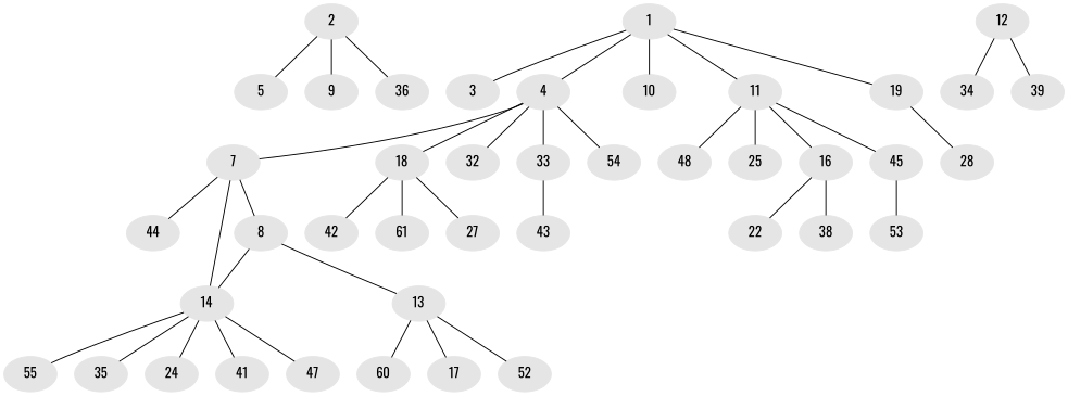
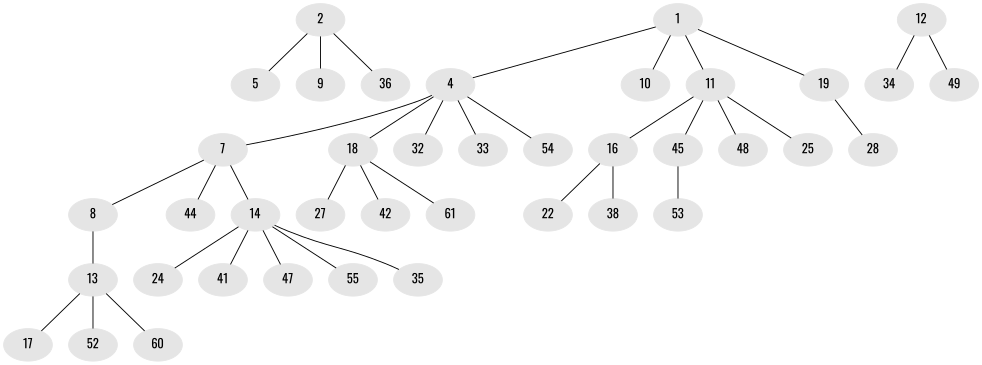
  graph {
    fontname=Oswald
    node [color=gray90 fontname=Oswald style=filled]
    edge [fontname=Oswald]
    2 [super="+6"]
    5
    9 [super="+66"]
    36 [super="+37"]
-   3 [super="+67"]
    1
    4 [super="+49"]
    10 [super="+30"]
    11 [super="+46"]
    19 [super="+59"]
    7 [super="+20"]
    18 [super="+25"]
    32
    33 [super="+40"]
    n15 [label=54 super="+64"]
    16 [super="+29"]
    45 [super="+57"]
    48
    n19 [label=25]
    28 [super="+61"]
    8 [super="+31"]
    44
    14 [super="+21"]
    27 [super="+50"]
    42 [super="+54"]
    n26 [label=61]
-   43
    13 [super="+23"]
    12 [super="+26"]
    34
-   39
+   39 [label=49]
    17 [super="+51"]
    52
    60
    24 [super="+62"]
    41
    47
    55
    35 [super="+68"]
    22
    38
    53 [super="+58"]
    2 -- 5
    2 -- 9
    2 -- 36
-   1 -- 3
    1 -- 4
    1 -- 10
    1 -- 11
    1 -- 19
    4 -- 7
    4 -- 18
    4 -- 32
    4 -- 33
    4 -- n15
    11 -- 16
    11 -- 45
    11 -- 48
    11 -- n19
    19 -- 28
    7 -- 8
    7 -- 44
    7 -- 14
    18 -- 27
    18 -- 42
    18 -- n26
-   33 -- 43
    16 -- 22
    16 -- 38
    45 -- 53
-   8 -- 14
    8 -- 13
    14 -- 24
    14 -- 41
    14 -- 47
    14 -- 55
    14 -- 35
    13 -- 17
    13 -- 52
    13 -- 60
    12 -- 34
    12 -- 39
  }
